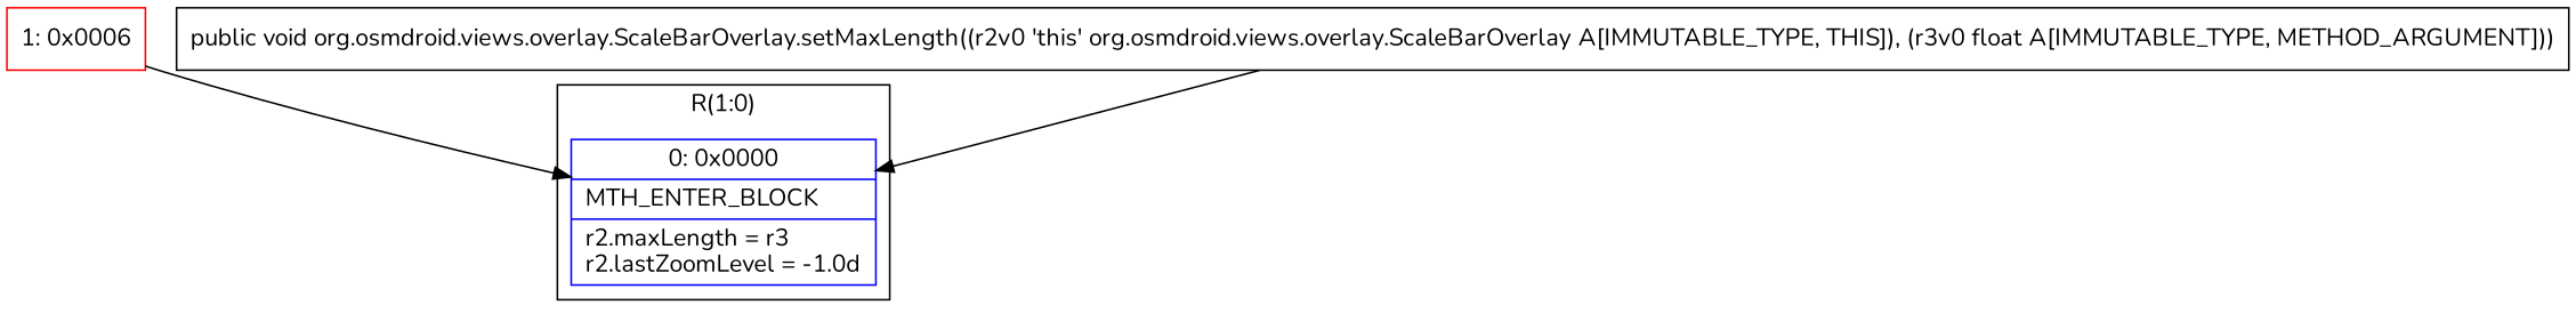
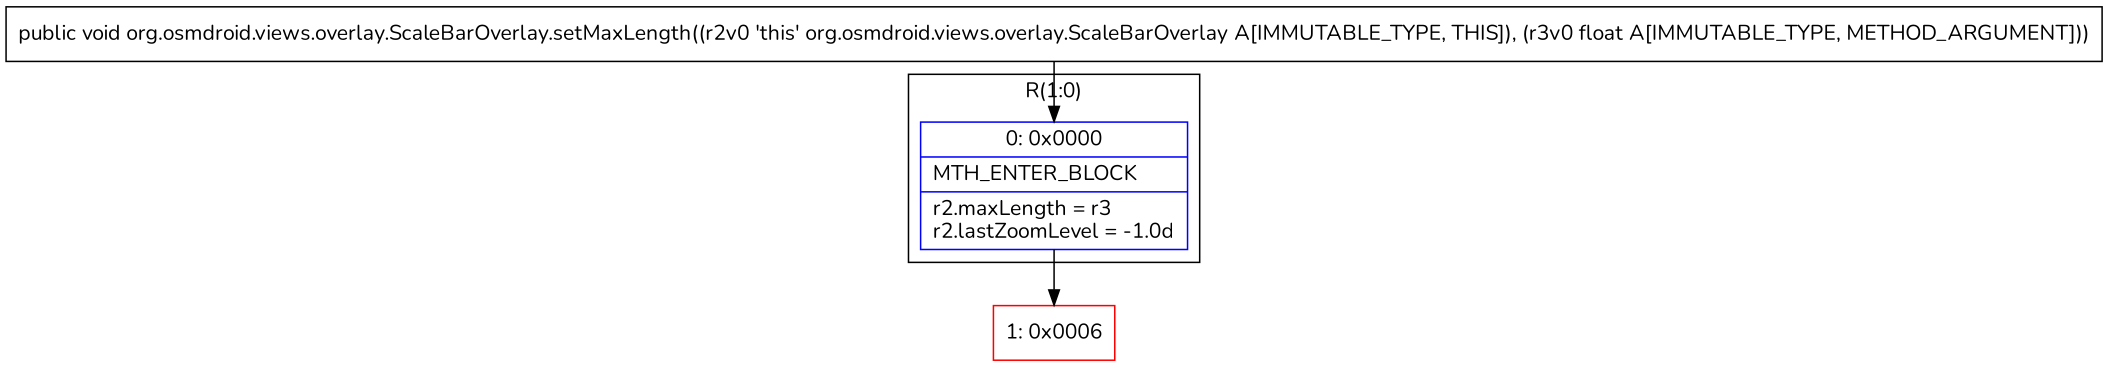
  digraph {
    fontname=Nunito
    node [shape=record fontname=Nunito]
    edge [fontname=Nunito]
    n1 [color=blue label="{0\:\ 0x0000|MTH_ENTER_BLOCK\l|r2.maxLength = r3\lr2.lastZoomLevel = \-1.0d\l}"]
    n2 [color=red label="{1\:\ 0x0006}"]
    n3 [label="{public void org.osmdroid.views.overlay.ScaleBarOverlay.setMaxLength((r2v0 'this' org.osmdroid.views.overlay.ScaleBarOverlay A[IMMUTABLE_TYPE, THIS]), (r3v0 float A[IMMUTABLE_TYPE, METHOD_ARGUMENT])) }"]
    subgraph cluster_1 {
      label="R(1:0)"
      n1
    }
-   n2 -> n1
+   n1 -> n2
    n3 -> n1
  }
